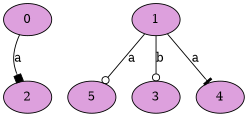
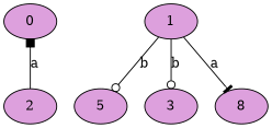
  strict digraph {
    node [fillcolor=plum style=filled]
    edge [arrowhead=odot]
    0
    2
    1
    5
    3
-   4
-   0 -> 2 [arrowhead=box label=a]
-   1 -> 5 [label=a]
+   4 [label=8]
+   2 -> 0 [arrowhead=box label=a]
+   1 -> 5 [label=b]
    1 -> 3 [label=b]
    1 -> 4 [arrowhead=tee label=a]
  }
